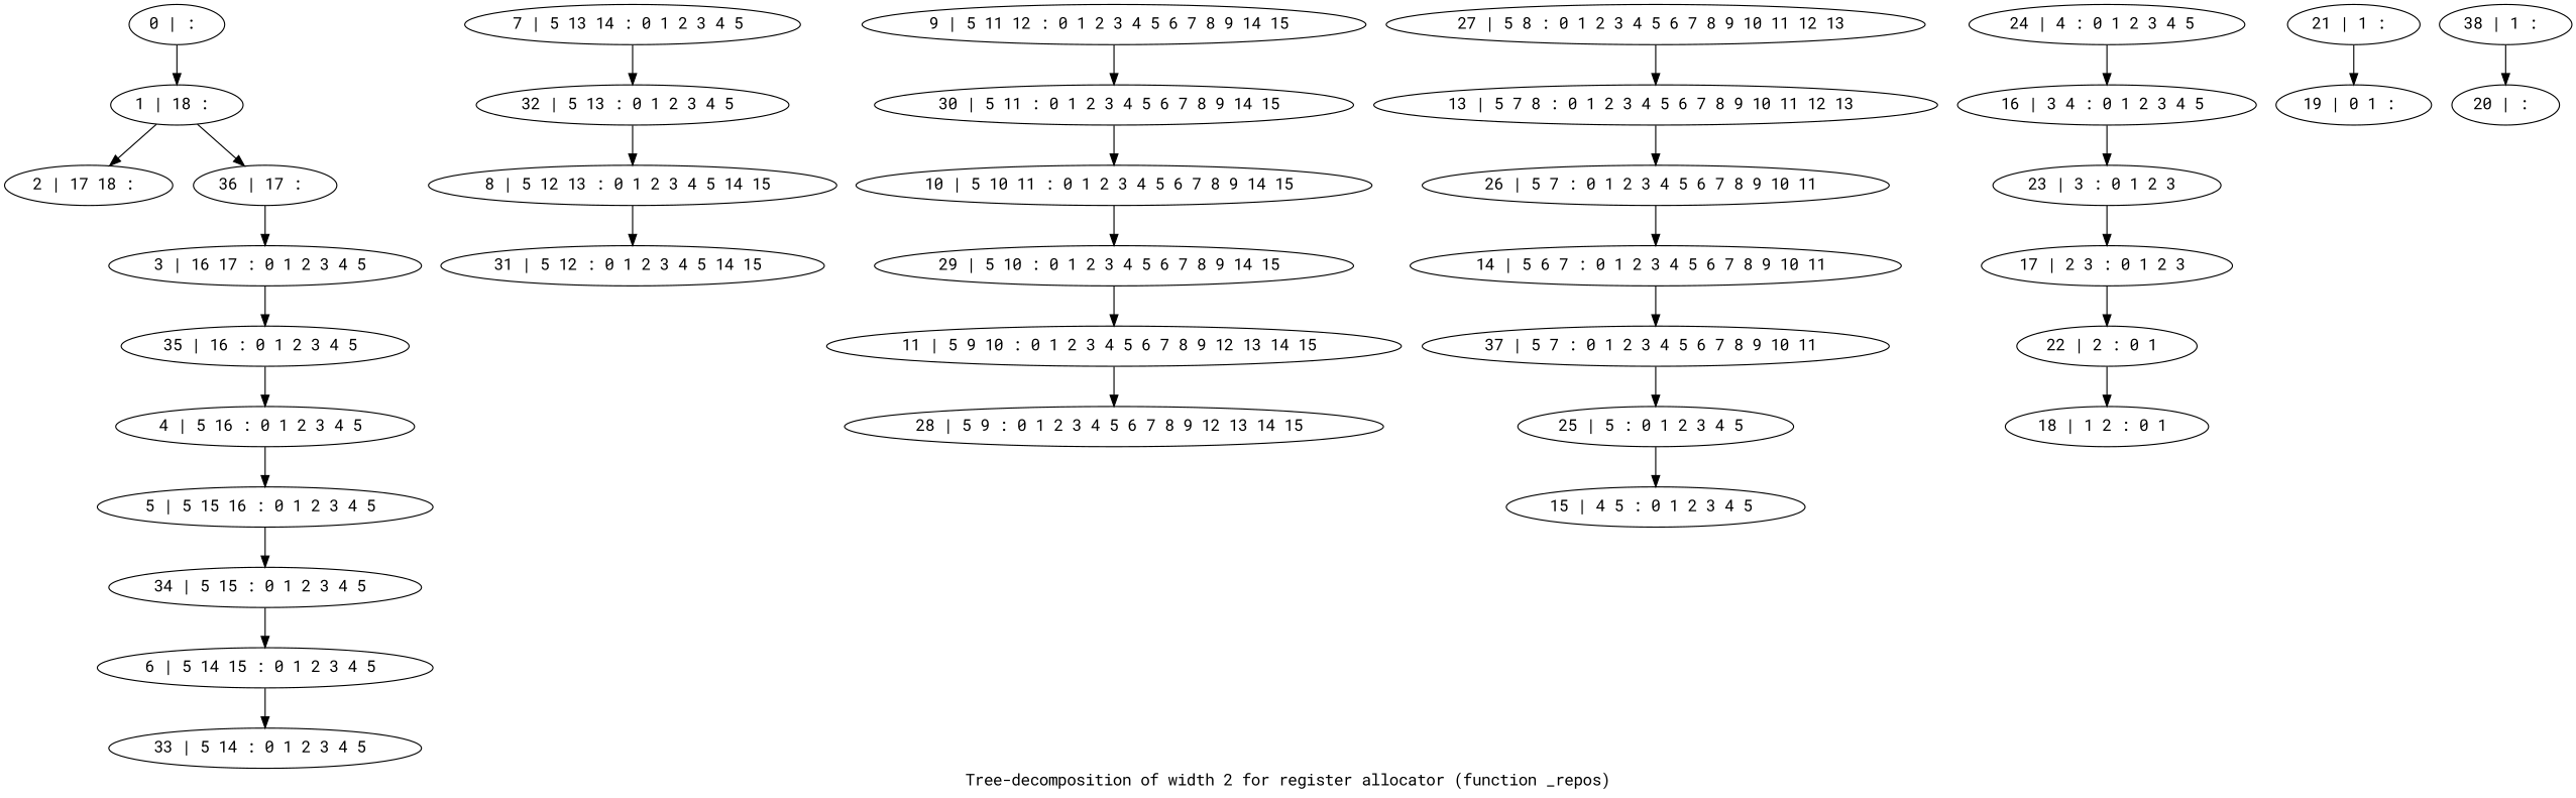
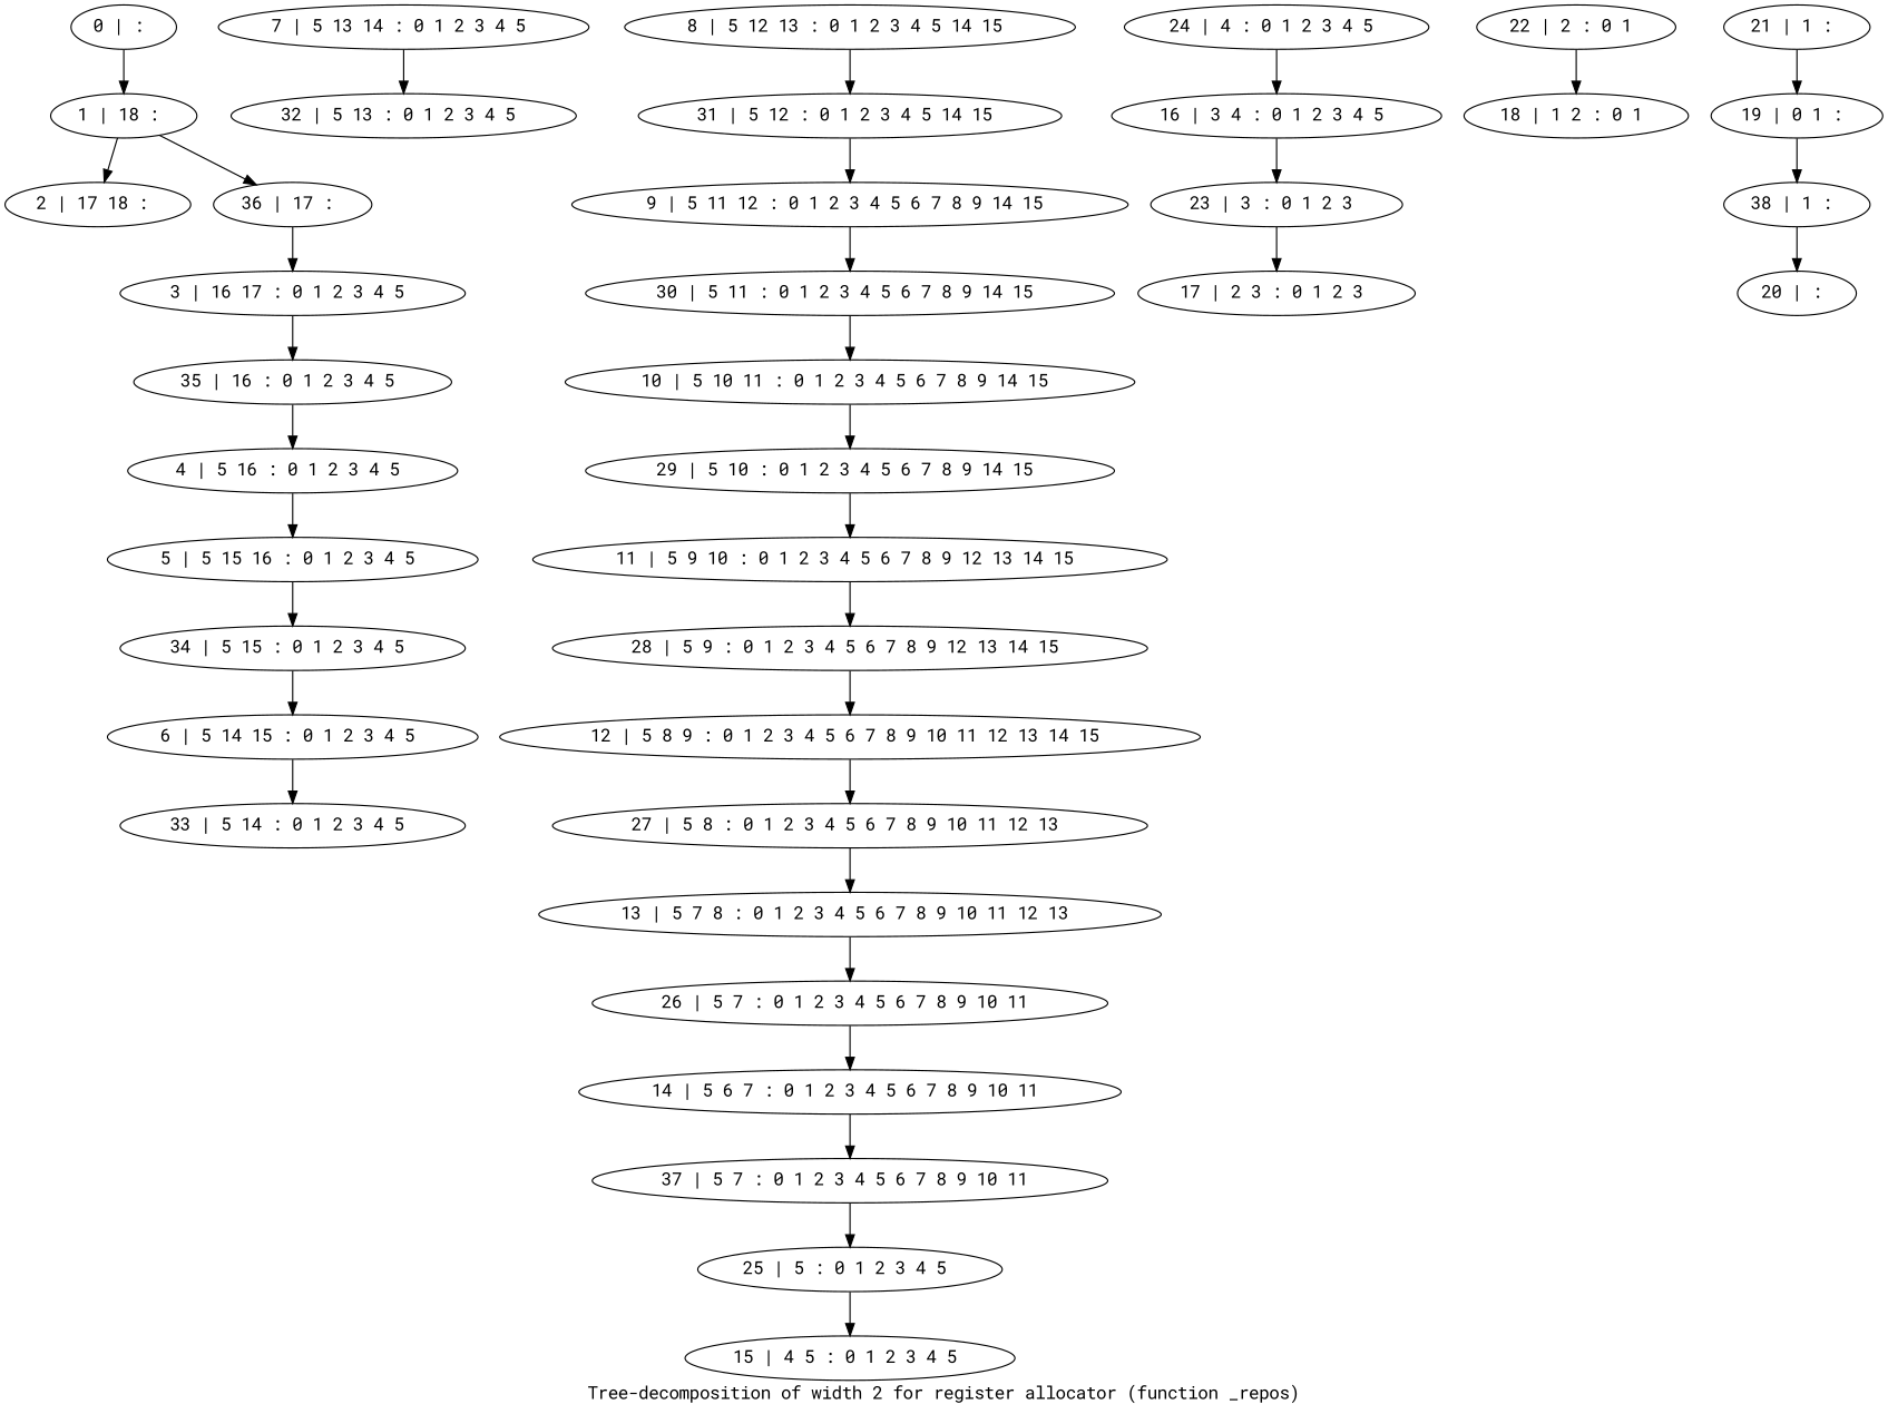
  digraph {
    fontname="Roboto Mono"
    label="Tree-decomposition of width 2 for register allocator (function _repos)"
    node [fontname="Roboto Mono"]
    edge [fontname="Roboto Mono"]
    n1 [label="0 | : "]
    n2 [label="1 | 18 : "]
    n3 [label="2 | 17 18 : "]
    n4 [label="36 | 17 : "]
    n5 [label="3 | 16 17 : 0 1 2 3 4 5 "]
    n6 [label="35 | 16 : 0 1 2 3 4 5 "]
    n7 [label="4 | 5 16 : 0 1 2 3 4 5 "]
    n8 [label="5 | 5 15 16 : 0 1 2 3 4 5 "]
    n9 [label="34 | 5 15 : 0 1 2 3 4 5 "]
    n10 [label="6 | 5 14 15 : 0 1 2 3 4 5 "]
    n11 [label="33 | 5 14 : 0 1 2 3 4 5 "]
    n12 [label="7 | 5 13 14 : 0 1 2 3 4 5 "]
    n13 [label="32 | 5 13 : 0 1 2 3 4 5 "]
    n14 [label="8 | 5 12 13 : 0 1 2 3 4 5 14 15 "]
    n15 [label="31 | 5 12 : 0 1 2 3 4 5 14 15 "]
    n16 [label="9 | 5 11 12 : 0 1 2 3 4 5 6 7 8 9 14 15 "]
    n17 [label="30 | 5 11 : 0 1 2 3 4 5 6 7 8 9 14 15 "]
    n18 [label="10 | 5 10 11 : 0 1 2 3 4 5 6 7 8 9 14 15 "]
    n19 [label="29 | 5 10 : 0 1 2 3 4 5 6 7 8 9 14 15 "]
    n20 [label="11 | 5 9 10 : 0 1 2 3 4 5 6 7 8 9 12 13 14 15 "]
    n21 [label="28 | 5 9 : 0 1 2 3 4 5 6 7 8 9 12 13 14 15 "]
+   n22 [label="12 | 5 8 9 : 0 1 2 3 4 5 6 7 8 9 10 11 12 13 14 15 "]
    n23 [label="27 | 5 8 : 0 1 2 3 4 5 6 7 8 9 10 11 12 13 "]
    n24 [label="13 | 5 7 8 : 0 1 2 3 4 5 6 7 8 9 10 11 12 13 "]
    n25 [label="26 | 5 7 : 0 1 2 3 4 5 6 7 8 9 10 11 "]
    n26 [label="14 | 5 6 7 : 0 1 2 3 4 5 6 7 8 9 10 11 "]
    n27 [label="37 | 5 7 : 0 1 2 3 4 5 6 7 8 9 10 11 "]
    n28 [label="25 | 5 : 0 1 2 3 4 5 "]
    n29 [label="15 | 4 5 : 0 1 2 3 4 5 "]
    n30 [label="24 | 4 : 0 1 2 3 4 5 "]
    n31 [label="16 | 3 4 : 0 1 2 3 4 5 "]
    n32 [label="23 | 3 : 0 1 2 3 "]
    n33 [label="17 | 2 3 : 0 1 2 3 "]
    n34 [label="22 | 2 : 0 1 "]
    n35 [label="18 | 1 2 : 0 1 "]
    n36 [label="21 | 1 : "]
    n37 [label="19 | 0 1 : "]
    n38 [label="38 | 1 : "]
    n39 [label="20 | : "]
    n1 -> n2
    n2 -> n3
    n2 -> n4
    n4 -> n5
    n5 -> n6
    n6 -> n7
    n7 -> n8
    n8 -> n9
    n9 -> n10
    n10 -> n11
    n12 -> n13
-   n13 -> n14
    n14 -> n15
+   n15 -> n16
    n16 -> n17
    n17 -> n18
    n18 -> n19
    n19 -> n20
    n20 -> n21
+   n21 -> n22
+   n22 -> n23
    n23 -> n24
    n24 -> n25
    n25 -> n26
    n26 -> n27
    n27 -> n28
    n28 -> n29
    n30 -> n31
    n31 -> n32
    n32 -> n33
-   n33 -> n34
    n34 -> n35
    n36 -> n37
+   n37 -> n38
    n38 -> n39
  }
